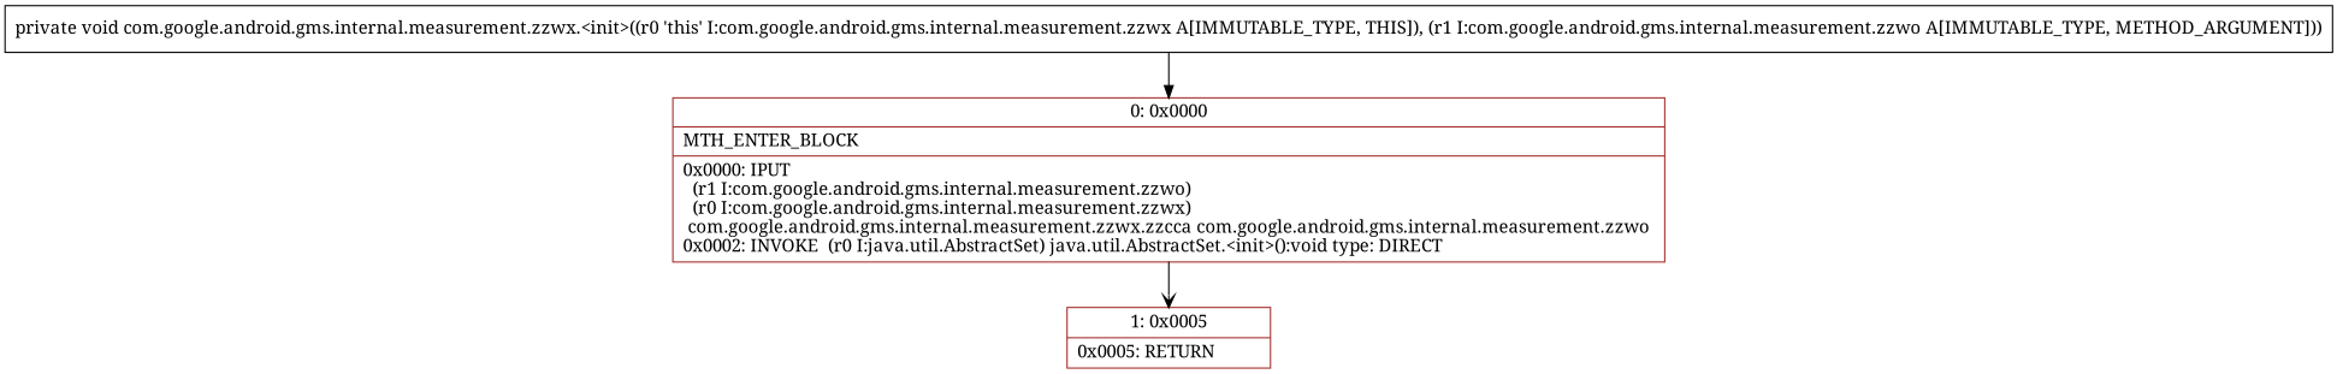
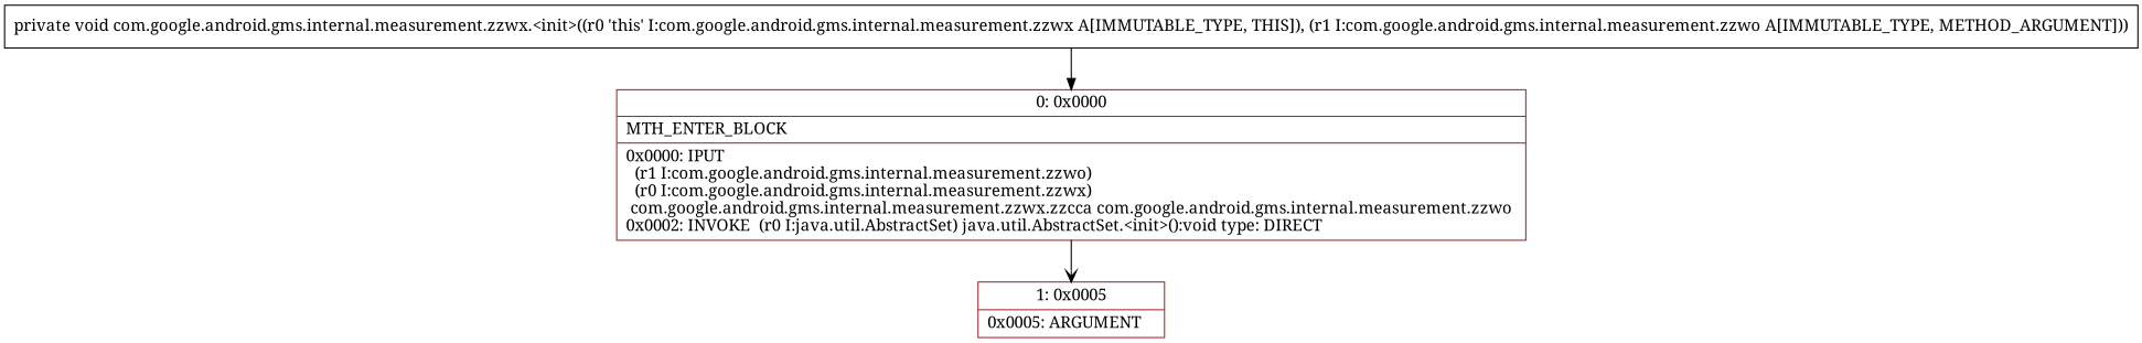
  digraph {
    fontname="Noto Serif"
    node [shape=record color=brown fontname="Noto Serif"]
    edge [fontname="Noto Serif"]
    n1 [label="{0\:\ 0x0000|MTH_ENTER_BLOCK\l|0x0000: IPUT  \l  (r1 I:com.google.android.gms.internal.measurement.zzwo)\l  (r0 I:com.google.android.gms.internal.measurement.zzwx)\l com.google.android.gms.internal.measurement.zzwx.zzcca com.google.android.gms.internal.measurement.zzwo \l0x0002: INVOKE  (r0 I:java.util.AbstractSet) java.util.AbstractSet.\<init\>():void type: DIRECT \l}"]
-   n2 [label="{1\:\ 0x0005|0x0005: RETURN   \l}"]
+   n2 [label="{1\:\ 0x0005|0x0005: ARGUMENT   \l}"]
    n3 [label="{private void com.google.android.gms.internal.measurement.zzwx.\<init\>((r0 'this' I:com.google.android.gms.internal.measurement.zzwx A[IMMUTABLE_TYPE, THIS]), (r1 I:com.google.android.gms.internal.measurement.zzwo A[IMMUTABLE_TYPE, METHOD_ARGUMENT])) }" color=black]
    n1 -> n2 [arrowhead=vee]
    n3 -> n1 [arrowhead=normal]
  }
